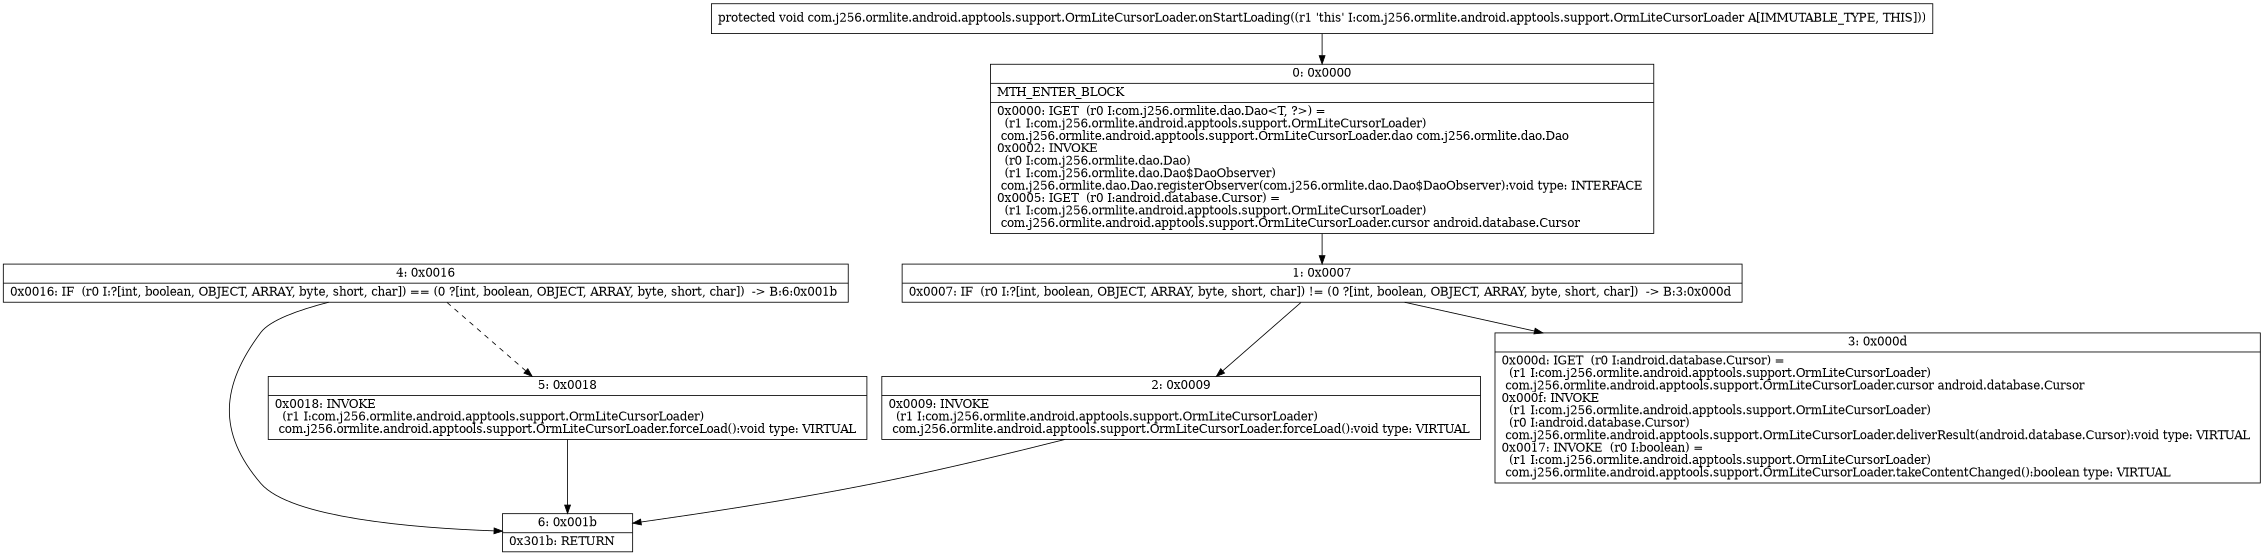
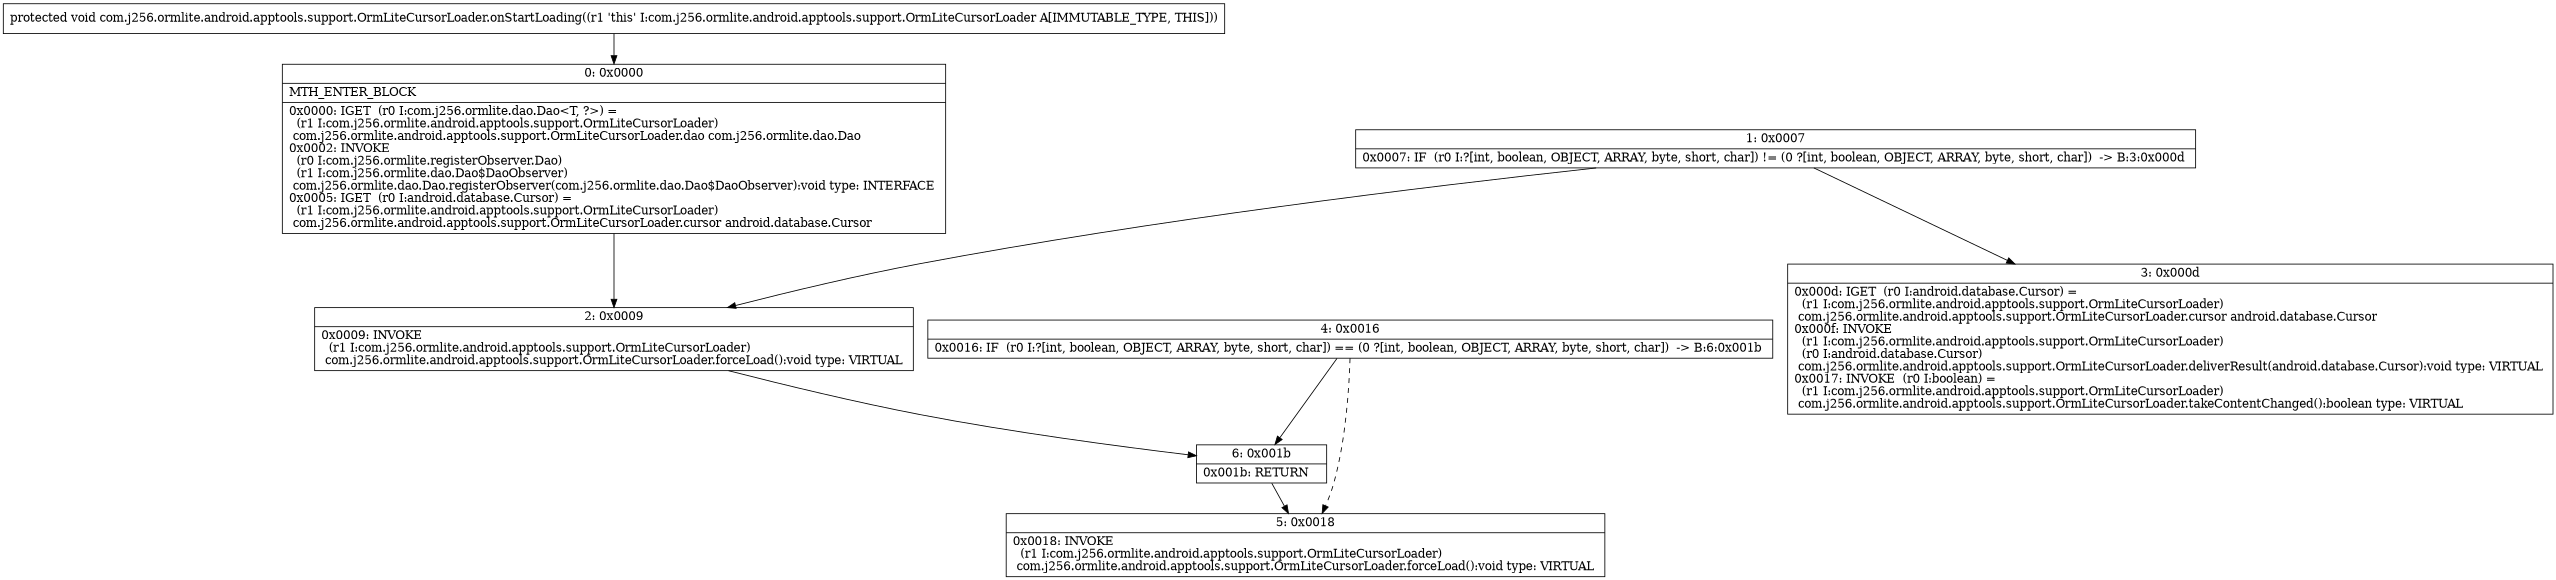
  digraph {
    node [shape=record]
-   n1 [label="{0\:\ 0x0000|MTH_ENTER_BLOCK\l|0x0000: IGET  (r0 I:com.j256.ormlite.dao.Dao\<T, ?\>) = \l  (r1 I:com.j256.ormlite.android.apptools.support.OrmLiteCursorLoader)\l com.j256.ormlite.android.apptools.support.OrmLiteCursorLoader.dao com.j256.ormlite.dao.Dao \l0x0002: INVOKE  \l  (r0 I:com.j256.ormlite.dao.Dao)\l  (r1 I:com.j256.ormlite.dao.Dao$DaoObserver)\l com.j256.ormlite.dao.Dao.registerObserver(com.j256.ormlite.dao.Dao$DaoObserver):void type: INTERFACE \l0x0005: IGET  (r0 I:android.database.Cursor) = \l  (r1 I:com.j256.ormlite.android.apptools.support.OrmLiteCursorLoader)\l com.j256.ormlite.android.apptools.support.OrmLiteCursorLoader.cursor android.database.Cursor \l}"]
+   n1 [label="{0\:\ 0x0000|MTH_ENTER_BLOCK\l|0x0000: IGET  (r0 I:com.j256.ormlite.dao.Dao\<T, ?\>) = \l  (r1 I:com.j256.ormlite.android.apptools.support.OrmLiteCursorLoader)\l com.j256.ormlite.android.apptools.support.OrmLiteCursorLoader.dao com.j256.ormlite.dao.Dao \l0x0002: INVOKE  \l  (r0 I:com.j256.ormlite.registerObserver.Dao)\l  (r1 I:com.j256.ormlite.dao.Dao$DaoObserver)\l com.j256.ormlite.dao.Dao.registerObserver(com.j256.ormlite.dao.Dao$DaoObserver):void type: INTERFACE \l0x0005: IGET  (r0 I:android.database.Cursor) = \l  (r1 I:com.j256.ormlite.android.apptools.support.OrmLiteCursorLoader)\l com.j256.ormlite.android.apptools.support.OrmLiteCursorLoader.cursor android.database.Cursor \l}"]
    n2 [label="{1\:\ 0x0007|0x0007: IF  (r0 I:?[int, boolean, OBJECT, ARRAY, byte, short, char]) != (0 ?[int, boolean, OBJECT, ARRAY, byte, short, char])  \-\> B:3:0x000d \l}"]
    n3 [label="{2\:\ 0x0009|0x0009: INVOKE  \l  (r1 I:com.j256.ormlite.android.apptools.support.OrmLiteCursorLoader)\l com.j256.ormlite.android.apptools.support.OrmLiteCursorLoader.forceLoad():void type: VIRTUAL \l}"]
    n4 [label="{3\:\ 0x000d|0x000d: IGET  (r0 I:android.database.Cursor) = \l  (r1 I:com.j256.ormlite.android.apptools.support.OrmLiteCursorLoader)\l com.j256.ormlite.android.apptools.support.OrmLiteCursorLoader.cursor android.database.Cursor \l0x000f: INVOKE  \l  (r1 I:com.j256.ormlite.android.apptools.support.OrmLiteCursorLoader)\l  (r0 I:android.database.Cursor)\l com.j256.ormlite.android.apptools.support.OrmLiteCursorLoader.deliverResult(android.database.Cursor):void type: VIRTUAL \l0x0017: INVOKE  (r0 I:boolean) = \l  (r1 I:com.j256.ormlite.android.apptools.support.OrmLiteCursorLoader)\l com.j256.ormlite.android.apptools.support.OrmLiteCursorLoader.takeContentChanged():boolean type: VIRTUAL \l}"]
-   n5 [label="{6\:\ 0x001b|0x301b: RETURN   \l}"]
+   n5 [label="{6\:\ 0x001b|0x001b: RETURN   \l}"]
    n6 [label="{4\:\ 0x0016|0x0016: IF  (r0 I:?[int, boolean, OBJECT, ARRAY, byte, short, char]) == (0 ?[int, boolean, OBJECT, ARRAY, byte, short, char])  \-\> B:6:0x001b \l}"]
    n7 [label="{5\:\ 0x0018|0x0018: INVOKE  \l  (r1 I:com.j256.ormlite.android.apptools.support.OrmLiteCursorLoader)\l com.j256.ormlite.android.apptools.support.OrmLiteCursorLoader.forceLoad():void type: VIRTUAL \l}"]
    n8 [label="{protected void com.j256.ormlite.android.apptools.support.OrmLiteCursorLoader.onStartLoading((r1 'this' I:com.j256.ormlite.android.apptools.support.OrmLiteCursorLoader A[IMMUTABLE_TYPE, THIS])) }"]
-   n1 -> n2
+   n1 -> n3
    n2 -> n3 [style=solid]
    n2 -> n4
    n3 -> n5
    n6 -> n5
    n6 -> n7 [style=dashed]
-   n7 -> n5
+   n5 -> n7
    n8 -> n1
  }
